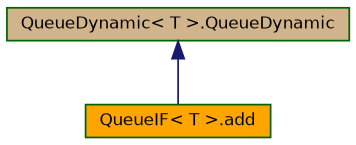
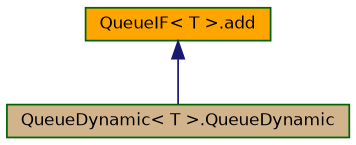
  digraph {
    rankdir=TB
    node [color=darkgreen fontname=Helvetica fontsize=10 shape=record style=filled]
    n1 [fillcolor=orange fontcolor=black height=0.2 label="QueueIF\< T \>.add" width=0.4]
    n2 [fillcolor=tan height=0.2 label="QueueDynamic\< T \>.QueueDynamic" width=0.4]
-   n2 -> n1 [color=midnightblue dir=back fontname=Helvetica fontsize=10 labelfontname=Helvetica labelfontsize=10 style=solid]
+   n1 -> n2 [color=midnightblue dir=back fontname=Helvetica fontsize=10 labelfontname=Helvetica labelfontsize=10 style=solid]
  }
